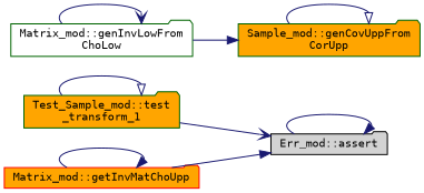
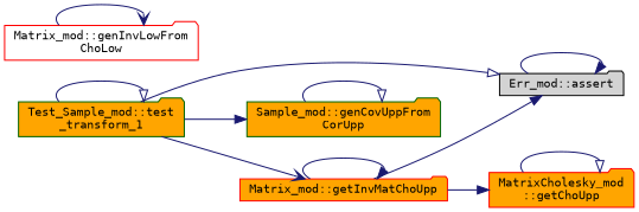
  digraph {
    fontname="DejaVu Sans Mono"
    rankdir=LR
    node [color=darkgreen fillcolor=orange fontname="DejaVu Sans Mono" fontsize=10 shape=folder style=filled]
    edge [arrowhead=normal color=midnightblue fontname="DejaVu Sans Mono" fontsize=10 labelfontname=Helvetica labelfontsize=10 style=solid]
    n1 [fontcolor=black height=0.2 label="Test_Sample_mod::test\l_transform_1" width=0.4]
    n2 [color=black fillcolor=lightgrey height=0.2 label="Err_mod::assert" width=0.4]
    n3 [height=0.2 label="Sample_mod::genCovUppFrom\lCorUpp" width=0.4]
    n4 [color=red height=0.2 label="Matrix_mod::getInvMatChoUpp" width=0.4]
-   n6 [fillcolor=white height=0.2 label="Matrix_mod::genInvLowFrom\lChoLow" width=0.4]
+   n5 [color=red height=0.2 label="MatrixCholesky_mod\l::getChoUpp" width=0.4]
+   n6 [color=red fillcolor=white height=0.2 label="Matrix_mod::genInvLowFrom\lChoLow" width=0.4]
    n1 -> n1 [arrowhead=onormal]
-   n1 -> n2 [arrowhead=vee]
-   n6 -> n3
+   n1 -> n2 [arrowhead=onormal]
+   n1 -> n3
+   n1 -> n4 [arrowhead=vee]
    n2 -> n2
    n3 -> n3 [arrowhead=onormal]
    n4 -> n2
    n4 -> n4
+   n4 -> n5
+   n5 -> n5 [arrowhead=onormal]
    n6 -> n6 [arrowhead=vee]
  }
